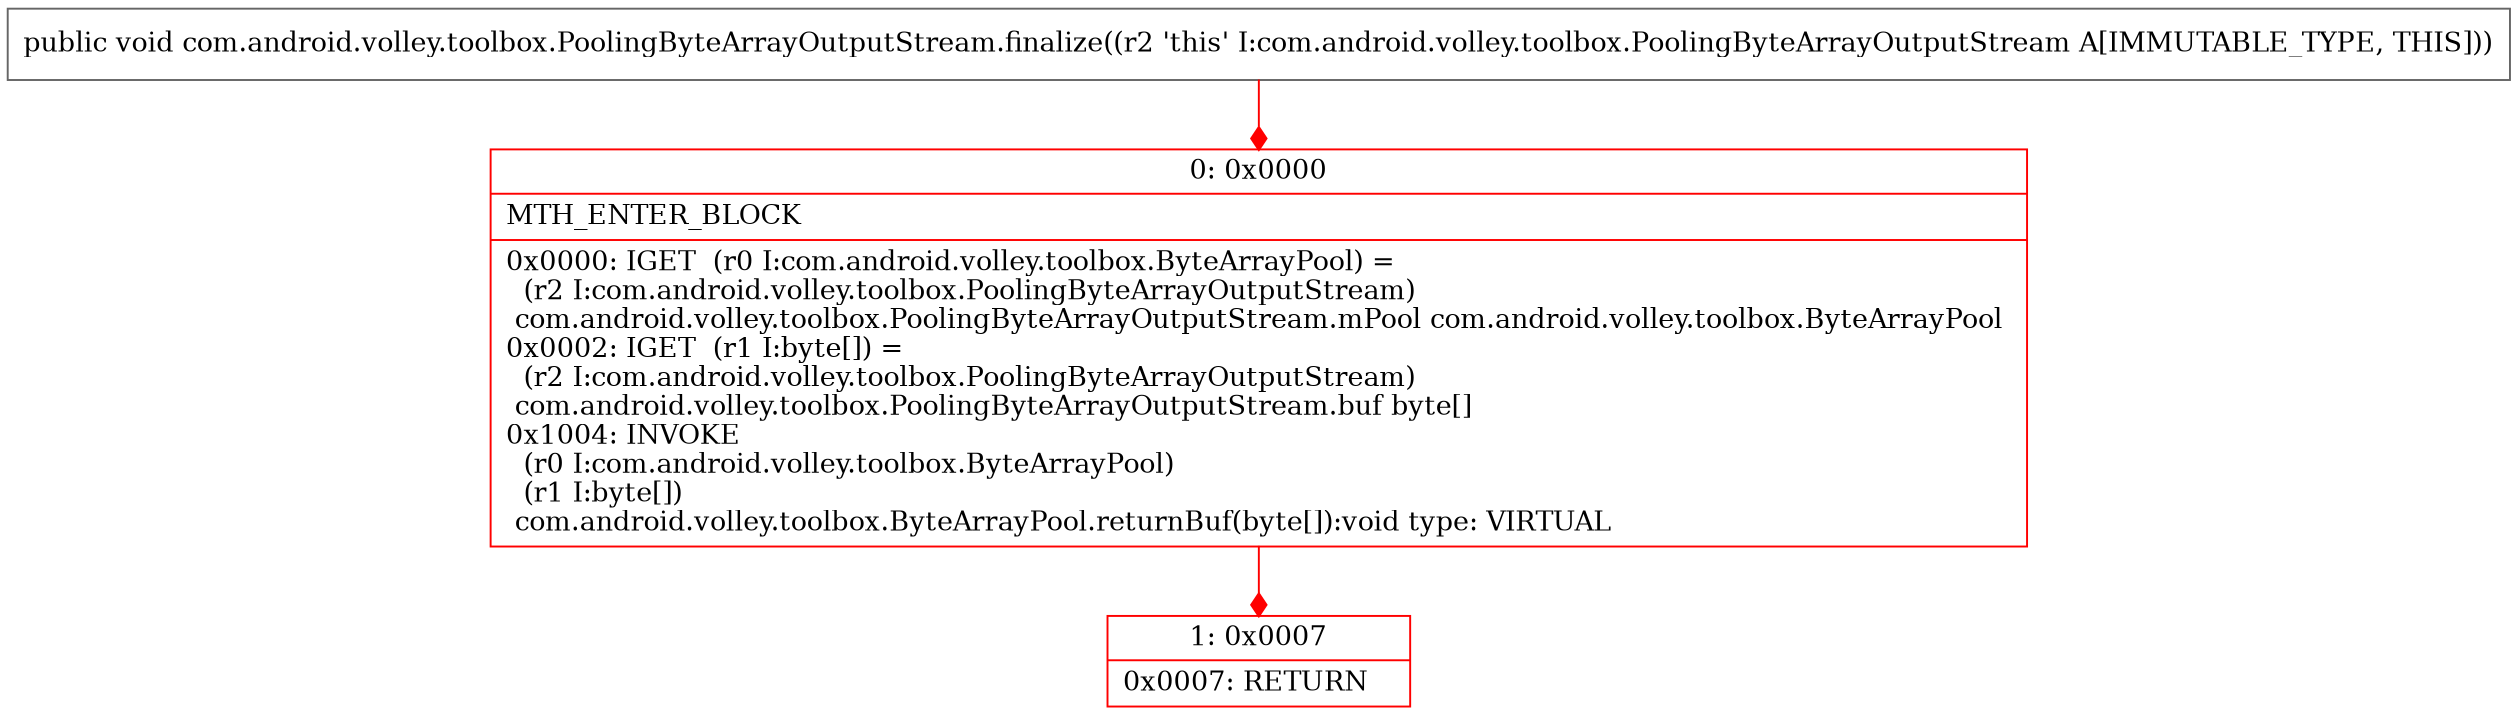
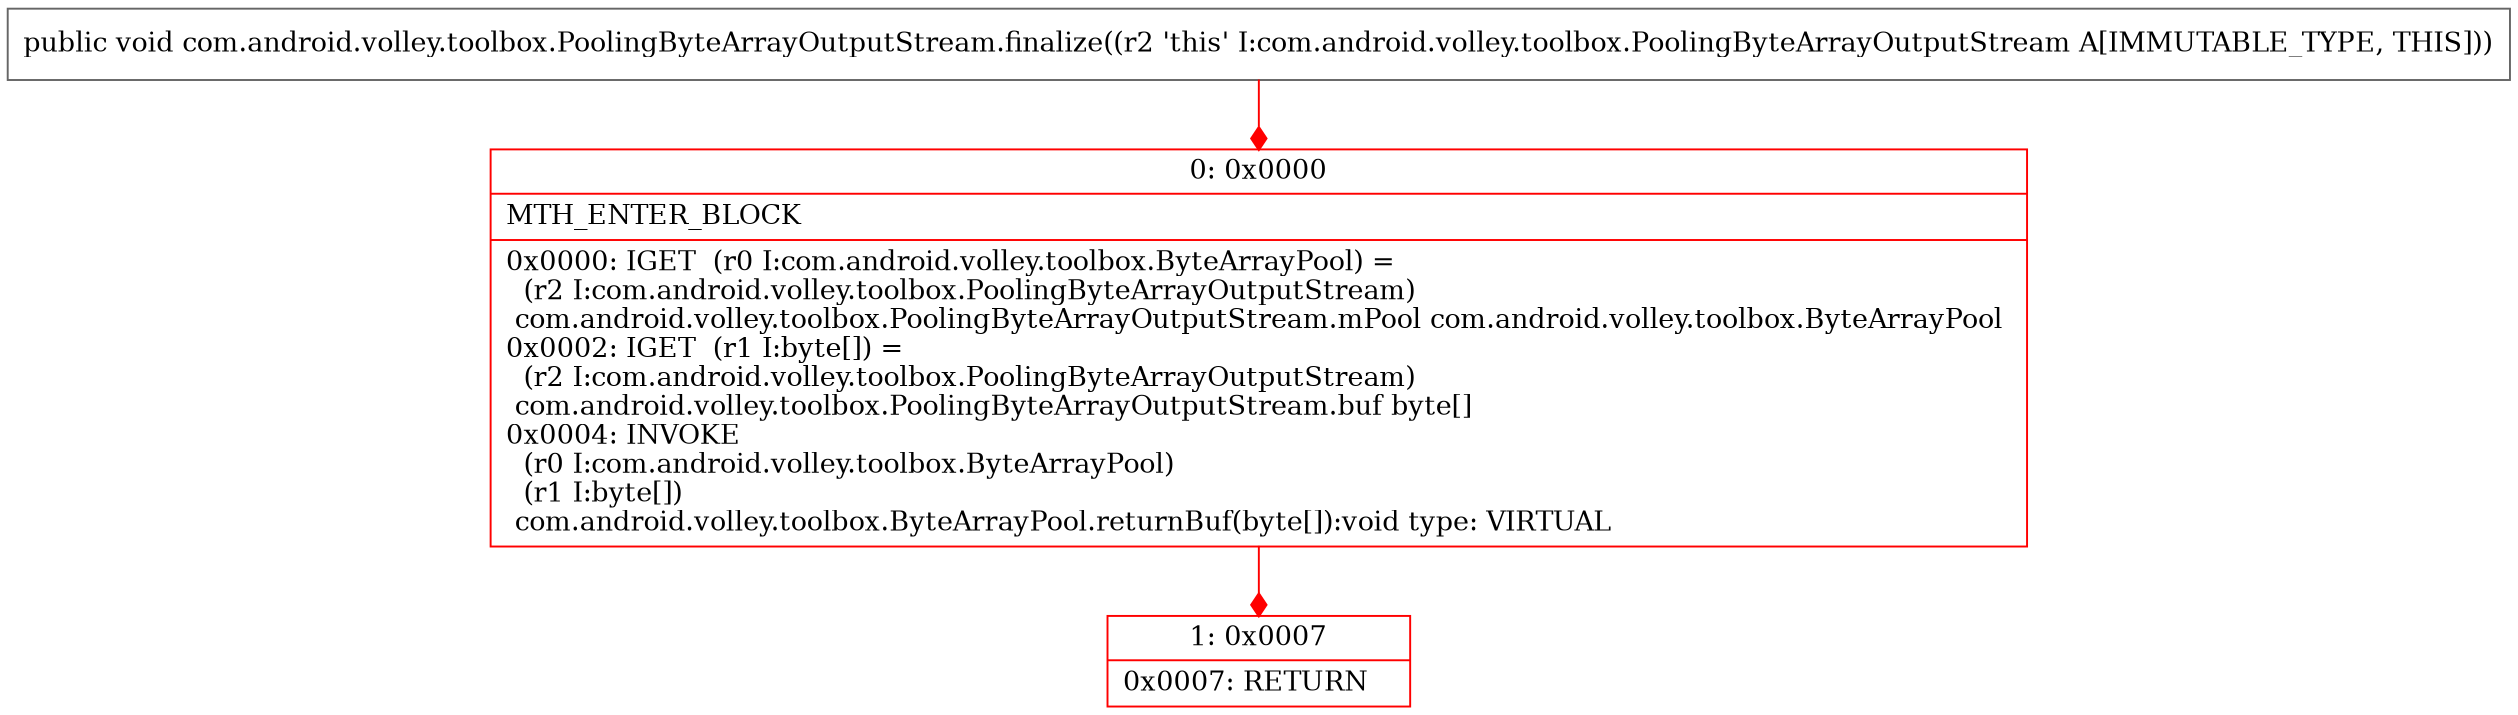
  digraph {
    node [shape=record color=red]
    edge [color=red arrowhead=diamond]
-   n1 [label="{0\:\ 0x0000|MTH_ENTER_BLOCK\l|0x0000: IGET  (r0 I:com.android.volley.toolbox.ByteArrayPool) = \l  (r2 I:com.android.volley.toolbox.PoolingByteArrayOutputStream)\l com.android.volley.toolbox.PoolingByteArrayOutputStream.mPool com.android.volley.toolbox.ByteArrayPool \l0x0002: IGET  (r1 I:byte[]) = \l  (r2 I:com.android.volley.toolbox.PoolingByteArrayOutputStream)\l com.android.volley.toolbox.PoolingByteArrayOutputStream.buf byte[] \l0x1004: INVOKE  \l  (r0 I:com.android.volley.toolbox.ByteArrayPool)\l  (r1 I:byte[])\l com.android.volley.toolbox.ByteArrayPool.returnBuf(byte[]):void type: VIRTUAL \l}"]
+   n1 [label="{0\:\ 0x0000|MTH_ENTER_BLOCK\l|0x0000: IGET  (r0 I:com.android.volley.toolbox.ByteArrayPool) = \l  (r2 I:com.android.volley.toolbox.PoolingByteArrayOutputStream)\l com.android.volley.toolbox.PoolingByteArrayOutputStream.mPool com.android.volley.toolbox.ByteArrayPool \l0x0002: IGET  (r1 I:byte[]) = \l  (r2 I:com.android.volley.toolbox.PoolingByteArrayOutputStream)\l com.android.volley.toolbox.PoolingByteArrayOutputStream.buf byte[] \l0x0004: INVOKE  \l  (r0 I:com.android.volley.toolbox.ByteArrayPool)\l  (r1 I:byte[])\l com.android.volley.toolbox.ByteArrayPool.returnBuf(byte[]):void type: VIRTUAL \l}"]
    n2 [label="{1\:\ 0x0007|0x0007: RETURN   \l}"]
    n3 [label="{public void com.android.volley.toolbox.PoolingByteArrayOutputStream.finalize((r2 'this' I:com.android.volley.toolbox.PoolingByteArrayOutputStream A[IMMUTABLE_TYPE, THIS])) }" color=gray40]
    n1 -> n2
    n3 -> n1
  }
